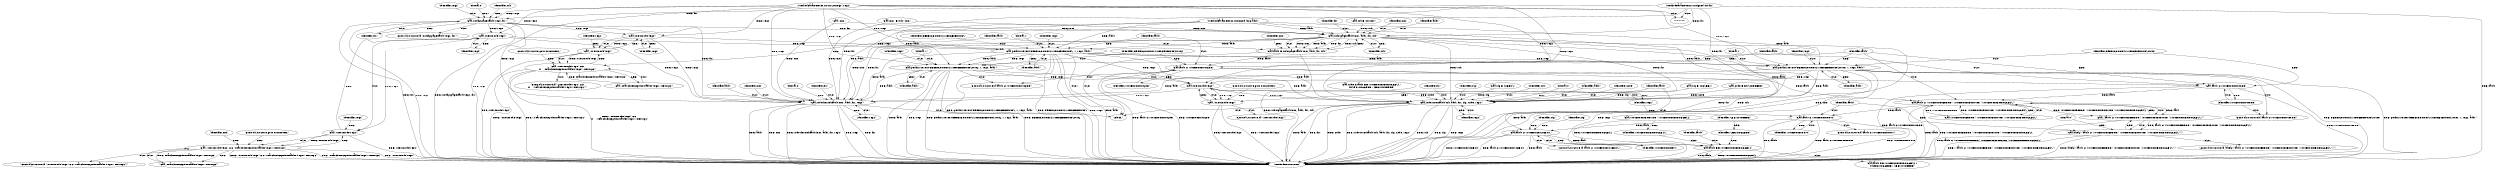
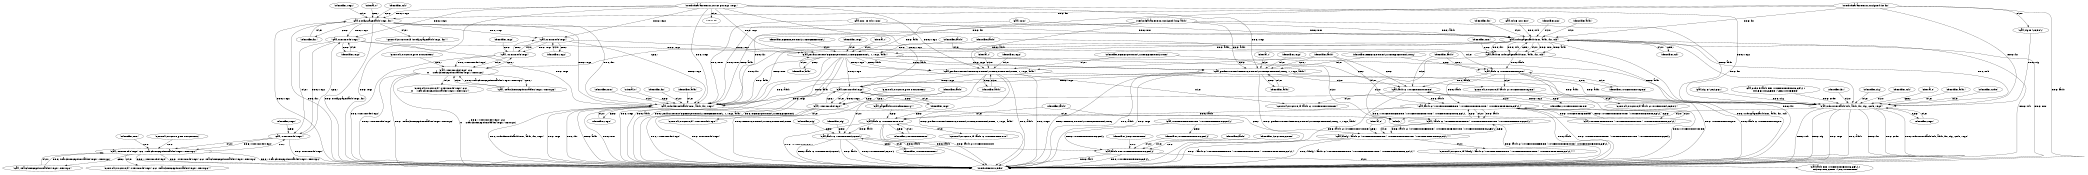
  digraph {
    n1 [label="(Call,notify_page_fault(regs, fsr))"]
    n2 [label="(Call,user_mode(regs))"]
    n3 [label="(Call,__do_kernel_fault(mm, addr, fsr, regs))"]
    n4 [label="(Call,user_mode(regs))"]
    n5 [label="(Call,__do_page_fault(mm, addr, fsr, tsk))"]
    n6 [label="(Identifier,fsr)"]
    n7 [label="(MethodReturn,RET)"]
    n8 [label="(ControlStructure,if (notify_page_fault(regs, fsr)))"]
    n9 [label="(Call,perf_sw_event(PERF_COUNT_SW_PAGE_FAULTS, 1, regs, addr))"]
    n10 [label="(Call,!user_mode(regs))"]
    n11 [label="(Identifier,regs)"]
    n12 [label="(Block,)"]
    n13 [label="(Identifier,regs)"]
    n14 [label="(Call,!user_mode(regs))"]
    n15 [label="(Identifier,regs)"]
    n16 [label="(Call,__do_user_fault(tsk, addr, fsr, sig, code, regs))"]
    n17 [label="(Call,fault = __do_page_fault(mm, addr, fsr, tsk))"]
    n18 [label="(Identifier,tsk)"]
    n19 [label="(MethodParameterIn,struct pt_regs *regs)"]
    n20 [label="(Call,perf_sw_event(PERF_COUNT_SW_PAGE_FAULTS_MAJ, 1, regs, addr))"]
    n21 [label="(Call,user_mode(regs))"]
    n22 [label="(Call,perf_sw_event(PERF_COUNT_SW_PAGE_FAULTS_MIN, 1, regs, addr))"]
    1000108
    n24 [label="(Identifier,addr)"]
    n25 [label="(Identifier,addr)"]
    n26 [label="(ControlStructure,if (fault & VM_FAULT_MAJOR))"]
    n27 [label="(Call,!user_mode(regs))"]
    n28 [label="(Identifier,regs)"]
    n29 [label="(Identifier,regs)"]
    n30 [label="(ControlStructure,if (fault & VM_FAULT_MINOR))"]
    n31 [label="(Identifier,addr)"]
    n32 [label="(MethodParameterIn,unsigned int fsr)"]
    n33 [label="(Call,!user_mode(regs) && !search_exception_tables(regs->ARM_pc))"]
    n34 [label="(Call,!search_exception_tables(regs->ARM_pc))"]
    n35 [label="(ControlStructure,if (!user_mode(regs) && !search_exception_tables(regs->ARM_pc)))"]
    n36 [label="(ControlStructure,if (!user_mode(regs)))"]
    n37 [label="(Call,fault & VM_FAULT_OOM)"]
    n38 [label="(Call,!user_mode(regs) &&\n\t\t    !search_exception_tables(regs->ARM_pc))"]
    n39 [label="(Call,!search_exception_tables(regs->ARM_pc))"]
    n40 [label="(ControlStructure,if (!user_mode(regs) &&\n\t\t    !search_exception_tables(regs->ARM_pc)))"]
    n41 [label="(Call,fault & VM_FAULT_MAJOR)"]
    n42 [label="(Call,fault & VM_FAULT_MINOR)"]
    n43 [label="(Call,fault & (VM_FAULT_ERROR | VM_FAULT_BADMAP | VM_FAULT_BADACCESS))"]
    n44 [label="(Identifier,VM_FAULT_MAJOR)"]
    n45 [label="(Identifier,VM_FAULT_MINOR)"]
    n46 [label="(Call,!(fault & (VM_FAULT_ERROR | VM_FAULT_BADMAP | VM_FAULT_BADACCESS)))"]
    n47 [label="(Call,VM_FAULT_ERROR | VM_FAULT_BADMAP | VM_FAULT_BADACCESS)"]
    n48 [label="(Call,likely(!(fault & (VM_FAULT_ERROR | VM_FAULT_BADMAP | VM_FAULT_BADACCESS))))"]
    n49 [label="(Call,fault & VM_FAULT_SIGBUS)"]
    n50 [label="(ControlStructure,if (fault & VM_FAULT_OOM))"]
    n51 [label="(Identifier,VM_FAULT_OOM)"]
    n52 [label="(ControlStructure,if (likely(!(fault & (VM_FAULT_ERROR | VM_FAULT_BADMAP | VM_FAULT_BADACCESS)))))"]
    n53 [label="(Call,fault == VM_FAULT_BADACCESS)"]
    n54 [label="(ControlStructure,if (fault & VM_FAULT_SIGBUS))"]
    n55 [label="(Identifier,VM_FAULT_ARM)"]
    n56 [label="(Call,fault == VM_FAULT_BADACCESS ?\n\t\t\tSEGV_ACCERR : SEGV_MAPERR)"]
    n57 [label="(Identifier,VM_FAULT_BADACCESS)"]
    n58 [label="(Identifier,sig)"]
    n59 [label="(Identifier,fsr)"]
    n60 [label="(Identifier,PERF_COUNT_SW_PAGE_FAULTS)"]
    n61 [label="(Identifier,SEGV_MAPERR)"]
    n62 [label="(Literal,0)"]
    n63 [label="(Call,!mm)"]
    n64 [label="(Call,tsk = current)"]
    n65 [label="(Identifier,addr)"]
    n66 [label="(Identifier,code)"]
    n67 [label="(Call,sig = SIGSEGV)"]
    n68 [label="(Identifier,mm)"]
    n69 [label="(Literal,1)"]
+   n70 [label="(Call,pagefault_out_of_memory())"]
    n71 [label="(Identifier,fault)"]
    n72 [label="(Identifier,PERF_COUNT_SW_PAGE_FAULTS_MIN)"]
    n73 [label="(Identifier,fault)"]
    n74 [label="(Identifier,PERF_COUNT_SW_PAGE_FAULTS_MAJ)"]
    n75 [label="(Identifier,tsk)"]
    n76 [label="(Literal,0)"]
    n77 [label="(Identifier,sig)"]
    n78 [label="(Identifier,mm)"]
-   n79 [label="(Call,code = BUS_ADRERR)"]
    n80 [label="(Call,code = fault == VM_FAULT_BADACCESS ?\n\t\t\tSEGV_ACCERR : SEGV_MAPERR)"]
    n81 [label="(Identifier,regs)"]
    n82 [label="(Call,VM_FAULT_BADMAP | VM_FAULT_BADACCESS)"]
    n83 [label="(Identifier,fsr)"]
    n84 [label="(Identifier,fault)"]
    n85 [label="(ControlStructure,goto no_context;)"]
    n86 [label="(MethodParameterIn,unsigned long addr)"]
    n87 [label="(Literal,1)"]
    n88 [label="(Identifier,sig)"]
    n89 [label="(Call,mm  = tsk->mm)"]
    n90 [label="(Identifier,regs)"]
    n91 [label="(ControlStructure,goto no_context;)"]
    n92 [label="(Call,sig = SIGBUS)"]
    n93 [label="(ControlStructure,goto no_context;)"]
    n94 [label="(Literal,1)"]
    n95 [label="(Identifier,regs)"]
    n96 [label="(Identifier,fault)"]
    n97 [label="(Identifier,tsk)"]
    n98 [label="(Identifier,regs)"]
    n99 [label="(Identifier,addr)"]
    n100 [label="(Identifier,fault)"]
    n101 [label="(Identifier,mm)"]
    n102 [label="(Identifier,fault)"]
    n103 [label="(Identifier,mm)"]
    n104 [label="(Identifier,regs)"]
    n105 [label="(Identifier,SEGV_ACCERR)"]
    n106 [label="(Literal,0)"]
    n107 [label="(Identifier,regs)"]
    n108 [label="(Identifier,fault)"]
    n109 [label="(Literal,0)"]
    n110 [label="(Identifier,addr)"]
    n111 [label="(Identifier,fsr)"]
    n1 -> n2 [label="DDG: regs"]
    n1 -> n3 [label="DDG: fsr"]
    n1 -> n3 [label="DDG: regs"]
    n1 -> n4 [label="DDG: regs"]
    n1 -> n5 [label="DDG: fsr"]
    n1 -> n6 [label="CFG: "]
    n1 -> n7 [label="DDG: fsr"]
    n1 -> n7 [label="DDG: regs"]
    n1 -> n7 [label="DDG: notify_page_fault(regs, fsr)"]
    n1 -> n8 [label="AST: "]
    n2 -> n3 [label="DDG: regs"]
    n2 -> n9 [label="DDG: regs"]
    n2 -> n10 [label="AST: "]
    n2 -> n10 [label="DDG: regs"]
    n2 -> n11 [label="CFG: "]
    n3 -> n7 [label="DDG: regs"]
    n3 -> n7 [label="DDG: fsr"]
    n3 -> n7 [label="DDG: addr"]
    n3 -> n7 [label="DDG: mm"]
    n3 -> n7 [label="DDG: __do_kernel_fault(mm, addr, fsr, regs)"]
    n3 -> n12 [label="AST: "]
    n3 -> n13 [label="CFG: "]
    n4 -> n3 [label="DDG: regs"]
    n4 -> n9 [label="DDG: regs"]
    n4 -> n14 [label="AST: "]
    n4 -> n14 [label="DDG: regs"]
    n4 -> n15 [label="CFG: "]
    n5 -> n3 [label="DDG: mm"]
    n5 -> n3 [label="DDG: fsr"]
    n5 -> n7 [label="DDG: fsr"]
    n5 -> n7 [label="DDG: tsk"]
    n5 -> n7 [label="DDG: mm"]
    n5 -> n9 [label="DDG: addr"]
    n5 -> n16 [label="DDG: tsk"]
    n5 -> n16 [label="DDG: fsr"]
    n5 -> n17 [label="AST: "]
    n5 -> n17 [label="DDG: mm"]
    n5 -> n17 [label="DDG: addr"]
    n5 -> n17 [label="DDG: fsr"]
    n5 -> n17 [label="DDG: tsk"]
    n5 -> n18 [label="CFG: "]
    n6 -> n1 [label="AST: "]
    n9 -> n3 [label="DDG: addr"]
    n9 -> n7 [label="DDG: perf_sw_event(PERF_COUNT_SW_PAGE_FAULTS, 1, regs, addr)"]
    n9 -> n7 [label="DDG: PERF_COUNT_SW_PAGE_FAULTS"]
    n9 -> n7 [label="DDG: regs"]
    n9 -> n7 [label="DDG: addr"]
    n9 -> n12 [label="AST: "]
    n9 -> n16 [label="DDG: addr"]
    n9 -> n20 [label="DDG: regs"]
    n9 -> n20 [label="DDG: addr"]
    n9 -> n21 [label="DDG: regs"]
    n9 -> n22 [label="DDG: regs"]
    n9 -> n22 [label="DDG: addr"]
    n9 -> n24 [label="CFG: "]
    n10 -> n2 [label="CFG: "]
    n10 -> n7 [label="DDG: user_mode(regs)"]
    n10 -> n33 [label="AST: "]
    n10 -> n33 [label="DDG: user_mode(regs)"]
    n11 -> n2 [label="AST: "]
    n13 -> n3 [label="AST: "]
    n14 -> n4 [label="CFG: "]
    n14 -> n7 [label="DDG: user_mode(regs)"]
    n14 -> n38 [label="AST: "]
    n14 -> n38 [label="DDG: user_mode(regs)"]
    n15 -> n4 [label="AST: "]
    n16 -> n7 [label="DDG: tsk"]
    n16 -> n7 [label="DDG: sig"]
    n16 -> n7 [label="DDG: regs"]
    n16 -> n7 [label="DDG: addr"]
    n16 -> n7 [label="DDG: fsr"]
    n16 -> n7 [label="DDG: code"]
    n16 -> n7 [label="DDG: __do_user_fault(tsk, addr, fsr, sig, code, regs)"]
    n16 -> n12 [label="AST: "]
    n16 -> n29 [label="CFG: "]
    n17 -> n5 [label="CFG: "]
    n17 -> n7 [label="DDG: __do_page_fault(mm, addr, fsr, tsk)"]
    n17 -> n12 [label="AST: "]
    n17 -> n41 [label="DDG: fault"]
    n18 -> n5 [label="AST: "]
    n19 -> n1 [label="DDG: regs"]
    n19 -> n2 [label="DDG: regs"]
    n19 -> n3 [label="DDG: regs"]
    n19 -> n4 [label="DDG: regs"]
    n19 -> n7 [label="DDG: regs"]
    n19 -> n9 [label="DDG: regs"]
    n19 -> n16 [label="DDG: regs"]
    n19 -> n20 [label="DDG: regs"]
    n19 -> n21 [label="DDG: regs"]
    n19 -> n22 [label="DDG: regs"]
    n19 -> 1000108 [label="AST: "]
    n20 -> n3 [label="DDG: addr"]
    n20 -> n7 [label="DDG: addr"]
    n20 -> n7 [label="DDG: regs"]
    n20 -> n7 [label="DDG: perf_sw_event(PERF_COUNT_SW_PAGE_FAULTS_MAJ, 1, regs, addr)"]
    n20 -> n7 [label="DDG: PERF_COUNT_SW_PAGE_FAULTS_MAJ"]
    n20 -> n16 [label="DDG: addr"]
    n20 -> n21 [label="DDG: regs"]
    n20 -> n25 [label="CFG: "]
    n20 -> n26 [label="AST: "]
    n21 -> n3 [label="DDG: regs"]
    n21 -> n16 [label="DDG: regs"]
    n21 -> n27 [label="AST: "]
    n21 -> n27 [label="DDG: regs"]
    n21 -> n28 [label="CFG: "]
    n22 -> n3 [label="DDG: addr"]
    n22 -> n7 [label="DDG: regs"]
    n22 -> n7 [label="DDG: PERF_COUNT_SW_PAGE_FAULTS_MIN"]
    n22 -> n7 [label="DDG: perf_sw_event(PERF_COUNT_SW_PAGE_FAULTS_MIN, 1, regs, addr)"]
    n22 -> n7 [label="DDG: addr"]
    n22 -> n16 [label="DDG: addr"]
    n22 -> n21 [label="DDG: regs"]
    n22 -> n30 [label="AST: "]
    n22 -> n31 [label="CFG: "]
    n24 -> n9 [label="AST: "]
    n25 -> n20 [label="AST: "]
    n27 -> n7 [label="DDG: !user_mode(regs)"]
    n27 -> n7 [label="DDG: user_mode(regs)"]
    n27 -> n21 [label="CFG: "]
    n27 -> n36 [label="AST: "]
    n28 -> n21 [label="AST: "]
    n28 -> n37 [label="CFG: "]
    n29 -> n16 [label="AST: "]
    n31 -> n22 [label="AST: "]
    n32 -> n1 [label="DDG: fsr"]
    n32 -> n3 [label="DDG: fsr"]
    n32 -> n5 [label="DDG: fsr"]
    n32 -> n7 [label="DDG: fault"]
    n32 -> n16 [label="DDG: fsr"]
-   n32 -> 1000108 [label="AST: "]
+   n32 -> n92 [label="AST: "]
    n33 -> n7 [label="DDG: !search_exception_tables(regs->ARM_pc)"]
    n33 -> n7 [label="DDG: !user_mode(regs)"]
    n33 -> n7 [label="DDG: !user_mode(regs) && !search_exception_tables(regs->ARM_pc)"]
    n33 -> n10 [label="CFG: "]
    n33 -> n34 [label="CFG: "]
    n33 -> n35 [label="AST: "]
    n34 -> n33 [label="AST: "]
    n34 -> n33 [label="DDG: search_exception_tables(regs->ARM_pc)"]
    n37 -> n7 [label="DDG: fault & VM_FAULT_OOM"]
    n37 -> n7 [label="DDG: VM_FAULT_OOM"]
    n37 -> n7 [label="DDG: fault"]
    n37 -> n49 [label="DDG: fault"]
    n37 -> n50 [label="AST: "]
    n37 -> n51 [label="CFG: "]
    n38 -> n7 [label="DDG: !user_mode(regs) &&\n\t\t    !search_exception_tables(regs->ARM_pc)"]
    n38 -> n7 [label="DDG: !user_mode(regs)"]
    n38 -> n7 [label="DDG: !search_exception_tables(regs->ARM_pc)"]
    n38 -> n14 [label="CFG: "]
    n38 -> n39 [label="CFG: "]
    n38 -> n40 [label="AST: "]
    n39 -> n38 [label="AST: "]
    n39 -> n38 [label="DDG: search_exception_tables(regs->ARM_pc)"]
    n41 -> n7 [label="DDG: VM_FAULT_MAJOR"]
    n41 -> n7 [label="DDG: fault & VM_FAULT_MAJOR"]
    n41 -> n26 [label="AST: "]
    n41 -> n42 [label="DDG: fault"]
    n41 -> n43 [label="DDG: fault"]
    n41 -> n44 [label="CFG: "]
    n42 -> n7 [label="DDG: VM_FAULT_MINOR"]
    n42 -> n7 [label="DDG: fault & VM_FAULT_MINOR"]
-   n45 -> n30 [label="AST: "]
+   n42 -> n30 [label="AST: "]
    n42 -> n43 [label="DDG: fault"]
    n42 -> n45 [label="CFG: "]
    n43 -> n7 [label="DDG: fault"]
    n43 -> n7 [label="DDG: VM_FAULT_ERROR | VM_FAULT_BADMAP | VM_FAULT_BADACCESS"]
    n43 -> n37 [label="DDG: fault"]
    n43 -> n46 [label="AST: "]
    n43 -> n46 [label="DDG: fault"]
    n43 -> n46 [label="DDG: VM_FAULT_ERROR | VM_FAULT_BADMAP | VM_FAULT_BADACCESS"]
    n43 -> n47 [label="CFG: "]
    n44 -> n41 [label="AST: "]
    n45 -> n42 [label="AST: "]
    n46 -> n7 [label="DDG: fault & (VM_FAULT_ERROR | VM_FAULT_BADMAP | VM_FAULT_BADACCESS)"]
    n46 -> n43 [label="CFG: "]
    n46 -> n48 [label="AST: "]
    n46 -> n48 [label="DDG: fault & (VM_FAULT_ERROR | VM_FAULT_BADMAP | VM_FAULT_BADACCESS)"]
    n47 -> n43 [label="AST: "]
    n47 -> n43 [label="DDG: VM_FAULT_ERROR"]
    n47 -> n43 [label="DDG: VM_FAULT_BADMAP | VM_FAULT_BADACCESS"]
    n48 -> n7 [label="DDG: !(fault & (VM_FAULT_ERROR | VM_FAULT_BADMAP | VM_FAULT_BADACCESS))"]
    n48 -> n7 [label="DDG: likely(!(fault & (VM_FAULT_ERROR | VM_FAULT_BADMAP | VM_FAULT_BADACCESS)))"]
    n48 -> n46 [label="CFG: "]
    n48 -> n52 [label="AST: "]
    n49 -> n7 [label="DDG: fault"]
    n49 -> n7 [label="DDG: VM_FAULT_SIGBUS"]
    n49 -> n7 [label="DDG: fault & VM_FAULT_SIGBUS"]
    n49 -> n53 [label="DDG: fault"]
-   n49 -> n54 [label="AST: "]
+   n26 -> n54 [label="AST: "]
    n49 -> n55 [label="CFG: "]
    n51 -> n37 [label="AST: "]
    n53 -> n7 [label="DDG: VM_FAULT_BADACCESS"]
    n53 -> n7 [label="DDG: fault"]
    n53 -> n56 [label="AST: "]
    n55 -> n49 [label="AST: "]
    n57 -> n53 [label="AST: "]
    n58 -> n49 [label="CFG: "]
    n59 -> n5 [label="AST: "]
    n60 -> n9 [label="AST: "]
-   n61 -> n105 [label="CFG: "]
+   n61 -> n53 [label="CFG: "]
    n62 -> n16 [label="CFG: "]
    n63 -> n3 [label="DDG: mm"]
    n63 -> n5 [label="DDG: mm"]
    n64 -> n5 [label="DDG: tsk"]
    n65 -> n16 [label="AST: "]
    n66 -> n16 [label="AST: "]
    n67 -> n16 [label="DDG: sig"]
    n68 -> n17 [label="CFG: "]
    n69 -> n22 [label="AST: "]
+   n70 -> n37 [label="CFG: "]
    n71 -> n9 [label="CFG: "]
    n71 -> n41 [label="AST: "]
    n72 -> n22 [label="AST: "]
    n72 -> n42 [label="CFG: "]
    n73 -> n37 [label="AST: "]
    n73 -> n48 [label="CFG: "]
    n74 -> n20 [label="AST: "]
    n74 -> n41 [label="CFG: "]
    n75 -> n1 [label="CFG: "]
    n76 -> n48 [label="CFG: "]
    n77 -> n49 [label="CFG: "]
    n78 -> n33 [label="CFG: "]
-   n79 -> n16 [label="DDG: code"]
    n80 -> n16 [label="DDG: code"]
    n81 -> n9 [label="AST: "]
    n82 -> n53 [label="DDG: VM_FAULT_BADACCESS"]
    n82 -> n57 [label="CFG: "]
    n83 -> n16 [label="AST: "]
    n84 -> n17 [label="AST: "]
    n84 -> n38 [label="CFG: "]
    n85 -> n27 [label="CFG: "]
    n86 -> n3 [label="DDG: addr"]
    n86 -> n5 [label="DDG: addr"]
    n86 -> n9 [label="DDG: addr"]
    n86 -> n16 [label="DDG: addr"]
    n86 -> n20 [label="DDG: addr"]
    n86 -> n22 [label="DDG: addr"]
    n87 -> n9 [label="AST: "]
    n88 -> n16 [label="AST: "]
    n89 -> n3 [label="DDG: mm"]
    n89 -> n5 [label="DDG: mm"]
    n90 -> n22 [label="AST: "]
    n91 -> n33 [label="CFG: "]
    n92 -> n16 [label="DDG: sig"]
    n93 -> n38 [label="CFG: "]
    n94 -> n20 [label="AST: "]
    n95 -> n1 [label="AST: "]
    n96 -> n41 [label="CFG: "]
    n96 -> n42 [label="AST: "]
    n97 -> n16 [label="AST: "]
    n98 -> n10 [label="CFG: "]
    n99 -> n3 [label="AST: "]
    n100 -> n20 [label="CFG: "]
    n100 -> n22 [label="CFG: "]
    n100 -> n42 [label="CFG: "]
    n100 -> n43 [label="AST: "]
    n101 -> n5 [label="AST: "]
    n102 -> n53 [label="AST: "]
    n103 -> n3 [label="AST: "]
    n104 -> n14 [label="CFG: "]
    n105 -> n53 [label="CFG: "]
    n106 -> n3 [label="CFG: "]
    n107 -> n20 [label="AST: "]
    n108 -> n27 [label="CFG: "]
    n108 -> n49 [label="AST: "]
    n109 -> n1 [label="CFG: "]
    n110 -> n5 [label="AST: "]
    n111 -> n3 [label="AST: "]
  }
